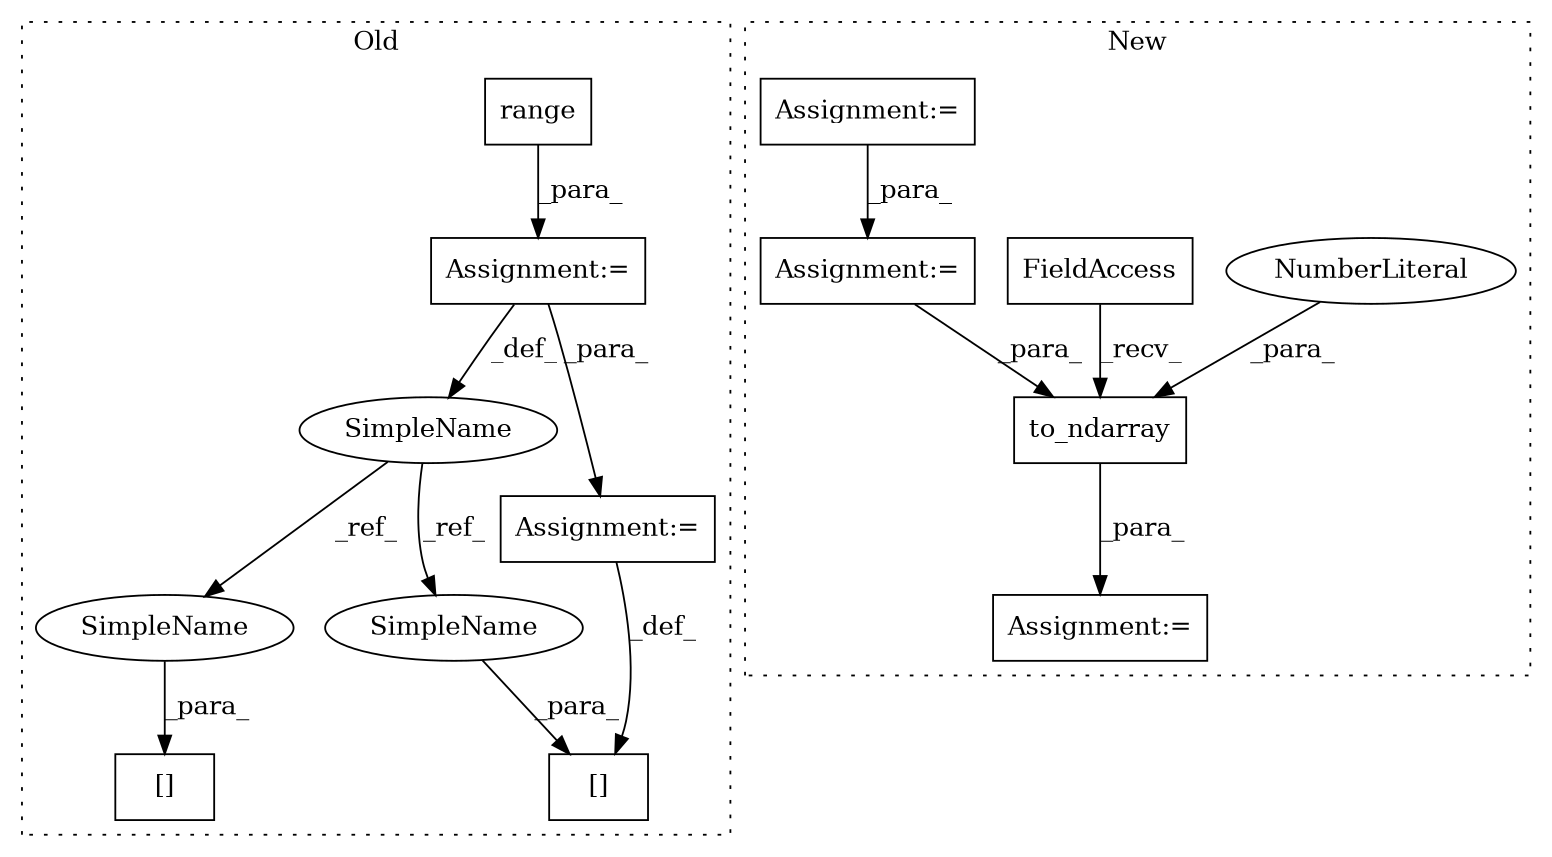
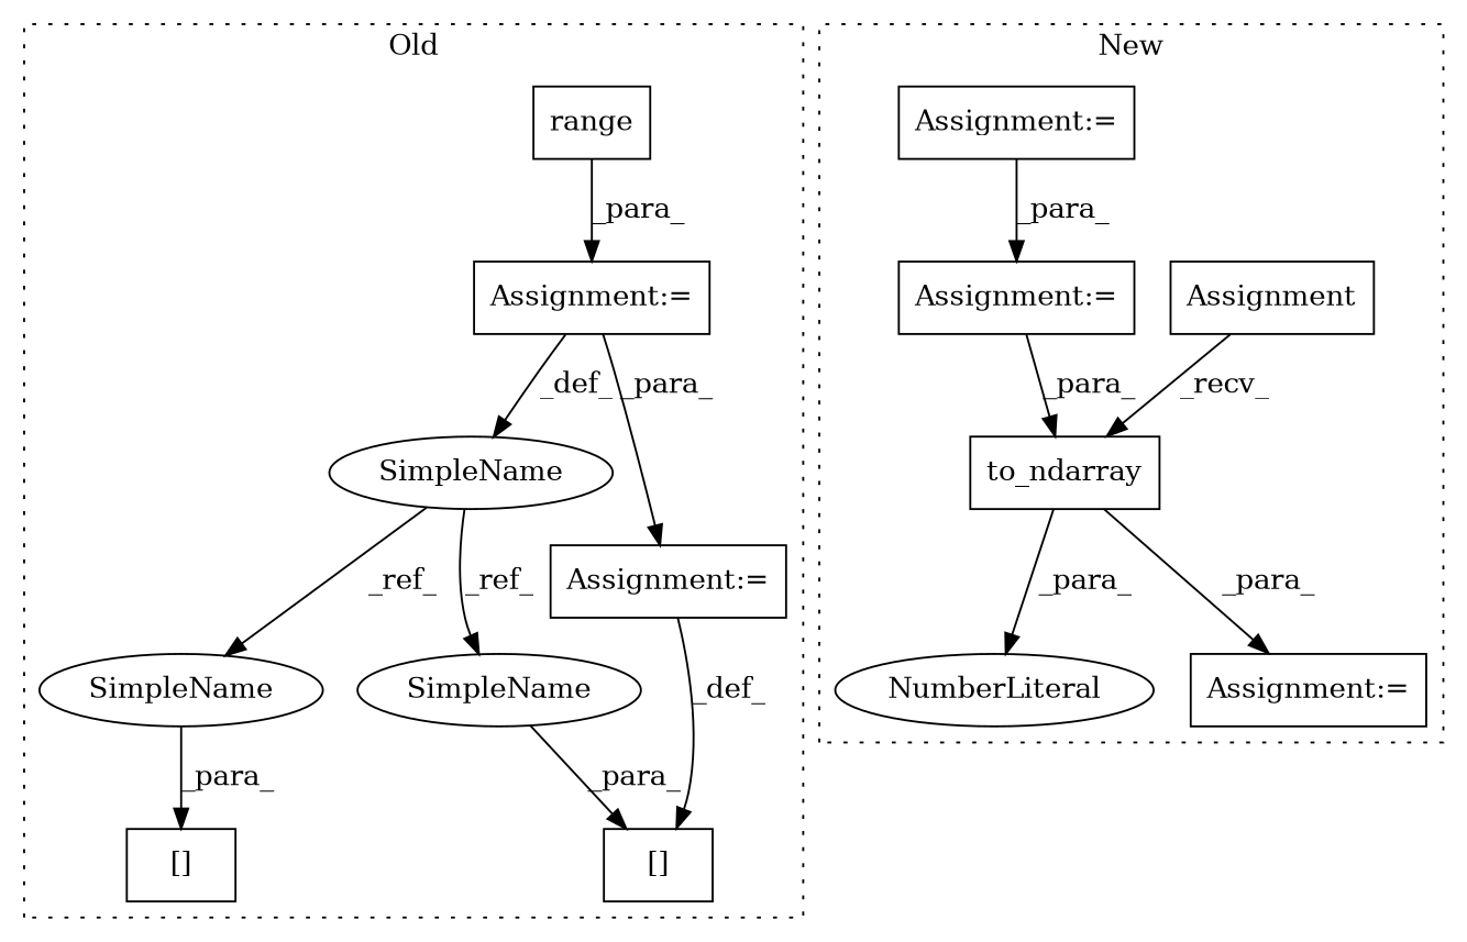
  digraph {
    fontname="DejaVu Serif"
    node [a=7 fontname="DejaVu Serif" l=1 shape=box]
    edge [fontname="DejaVu Serif"]
    n1 [a=32 l="6,1" label=range s="5171,5194"]
    n2 [a=2 l="9,1" label="[]" s="5205,5215"]
    n3 [a=42 label=SimpleName s=5167 shape=ellipse]
    n4 [a=2 l="8,1" label="[]" s="5236,5245"]
    n5 [l="53,2" label="Assignment:=" s="5110,5195"]
    n6 [label="Assignment:=" s=5216]
    n7 [a=42 label=SimpleName s=5214 shape=ellipse]
    n8 [a=42 label=SimpleName s=5244 shape=ellipse]
    n9 [a=32 l="11,1" label=to_ndarray s="5289,5306"]
    n10 [a=34 label=NumberLiteral s=5305 shape=ellipse]
-   n11 [a=22 l=9 label=FieldAccess s=5265]
+   n11 [a=22 l=9 label=Assignment s=5265]
    n12 [label="Assignment:=" s=5264]
    n13 [label="Assignment:=" s=5174]
    n14 [label="Assignment:=" s=5208]
    subgraph cluster_1 {
      label=Old
      style=dotted
      n1
      n2
      n3
      n4
      n5
      n6
      n7
      n8
    }
    subgraph cluster_2 {
      label=New
      style=dotted
      n9
      n10
      n11
      n12
      n13
      n14
    }
    n1 -> n5 [label=_para_]
    n3 -> n7 [label=_ref_]
    n3 -> n8 [label=_ref_]
    n5 -> n3 [label=_def_]
    n5 -> n6 [label=_para_]
    n6 -> n2 [label=_def_]
    n7 -> n2 [label=_para_]
    n8 -> n4 [label=_para_]
    n9 -> n12 [label=_para_]
-   n10 -> n9 [label=_para_]
+   n9 -> n10 [label=_para_]
    n11 -> n9 [label=_recv_]
    n13 -> n14 [label=_para_]
    n14 -> n9 [label=_para_]
  }
